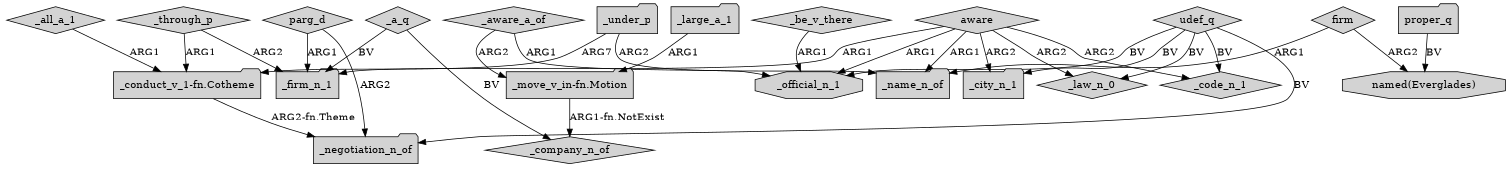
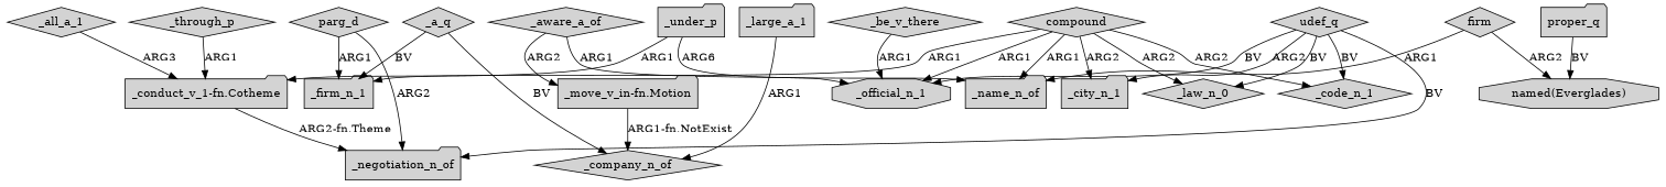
  digraph {
    node [shape=diamond style=filled]
    _negotiation_n_of [shape=folder]
    udef_q
    _official_n_1 [shape=octagon]
    _city_n_1 [shape=folder]
    n5 [label=_law_n_0]
    _code_n_1
    "_conduct_v_1-fn.Cotheme" [shape=folder]
    _through_p
    _firm_n_1 [shape=folder]
    n10 [label=firm]
    _name_n_of [shape=folder]
    "named(Everglades)" [shape=octagon]
    _aware_a_of
    "_move_v_in-fn.Motion" [shape=folder]
    _company_n_of
    _all_a_1
    _a_q
    parg_d
-   compound [label=aware]
+   compound
    _be_v_there
    _under_p [shape=folder]
    proper_q [shape=folder]
    _large_a_1 [shape=folder]
    udef_q -> _negotiation_n_of [label=BV]
    udef_q -> _official_n_1 [label=BV]
-   udef_q -> _city_n_1 [label=BV]
+   udef_q -> _city_n_1 [label=ARG2]
    udef_q -> n5 [label=BV]
    udef_q -> _code_n_1 [label=BV]
    "_conduct_v_1-fn.Cotheme" -> _negotiation_n_of [label="ARG2-fn.Theme"]
    _through_p -> "_conduct_v_1-fn.Cotheme" [label=ARG1]
-   _through_p -> _firm_n_1 [label=ARG2]
    n10 -> _name_n_of [label=ARG1]
    n10 -> "named(Everglades)" [label=ARG2]
    _aware_a_of -> _official_n_1 [label=ARG1]
    _aware_a_of -> "_move_v_in-fn.Motion" [label=ARG2]
    "_move_v_in-fn.Motion" -> _company_n_of [label="ARG1-fn.NotExist"]
-   _all_a_1 -> "_conduct_v_1-fn.Cotheme" [label=ARG1]
+   _all_a_1 -> "_conduct_v_1-fn.Cotheme" [label=ARG3]
    _a_q -> _firm_n_1 [label=BV]
    _a_q -> _company_n_of [label=BV]
    parg_d -> _negotiation_n_of [label=ARG2]
    parg_d -> _firm_n_1 [label=ARG1]
    compound -> _official_n_1 [label=ARG1]
    compound -> _city_n_1 [label=ARG2]
    compound -> n5 [label=ARG2]
    compound -> _code_n_1 [label=ARG2]
    compound -> _firm_n_1 [label=ARG1]
    compound -> _name_n_of [label=ARG1]
    _be_v_there -> _official_n_1 [label=ARG1]
-   _under_p -> "_conduct_v_1-fn.Cotheme" [label=ARG7]
-   _under_p -> _name_n_of [label=ARG2]
+   _under_p -> "_conduct_v_1-fn.Cotheme" [label=ARG1]
+   _under_p -> _name_n_of [label=ARG6]
    proper_q -> "named(Everglades)" [label=BV]
-   _large_a_1 -> "_move_v_in-fn.Motion" [label=ARG1]
+   _large_a_1 -> _company_n_of [label=ARG1]
  }
